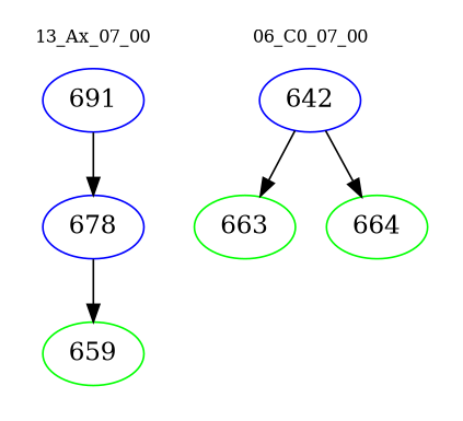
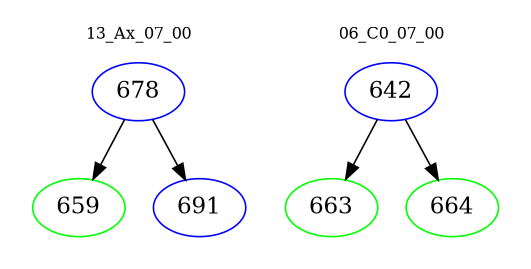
  digraph {
    fontname="DejaVu Serif"
    node [color=blue fontname="DejaVu Serif"]
    edge [color=black fontname="DejaVu Serif"]
    n1 [label=678]
    n2 [color=green label=659]
    n3 [label=691]
    n4 [label=642]
    n5 [color=green label=663]
    n6 [color=green label=664]
    subgraph cluster_1 {
      color=white
      fontsize=10
      label="13_Ax_07_00"
      n1
      n2
      n3
    }
    subgraph cluster_2 {
      color=white
      fontsize=10
      label="06_C0_07_00"
      n4
      n5
      n6
    }
    n1 -> n2
-   n3 -> n1
+   n1 -> n3
    n4 -> n5
    n4 -> n6
  }
